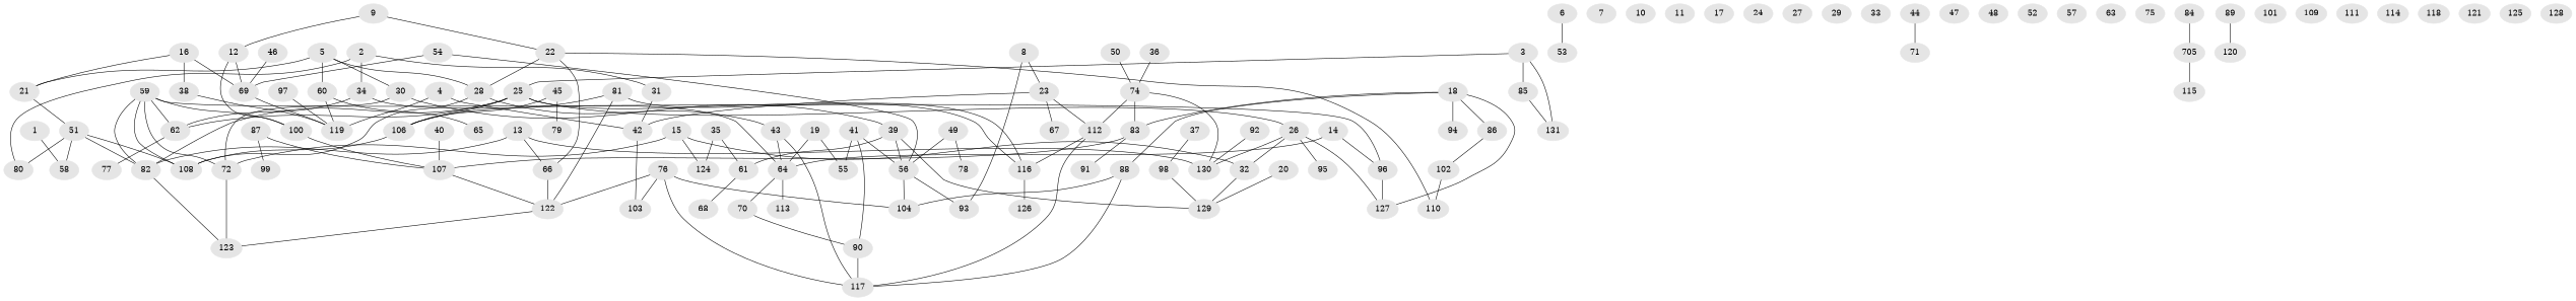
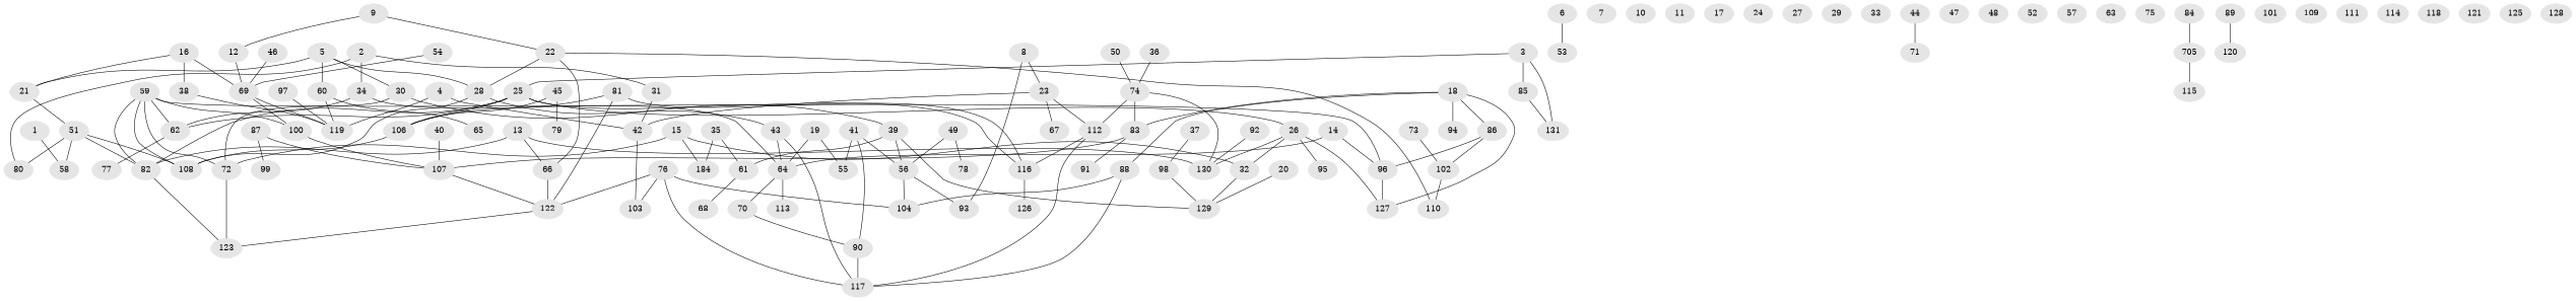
  graph {
    node [color=gray90 style=filled]
    1
    58
    2
    31
    34
    80
    42
    64
    62
    3
    25
    85
    131
    82
    26
    106
    116
    4
    119
    103
    5
    21
    28
    30
    60
    51
    108
    43
    72
    39
    65
    6
    53
    7
    8
    23
    93
    67
    112
    9
    12
    22
    69
    66
    110
    10
    11
    100
    13
    130
    122
    123
    14
    96
    70
    113
    127
    15
    32
-   124
+   124 [label=184]
    129
    16
    38
    17
    18
    83
    86
    88
    94
    107
    91
    102
    117
    104
    19
    55
    20
    24
    95
    77
    126
    27
    29
    61
    56
    33
    35
    68
    36
    74
    37
    98
    40
    41
    90
    44
    71
    45
    79
    46
    47
    48
    49
    78
    50
    52
    54
    57
    59
    63
+   73
    75
    76
    81
    n115 [label=705]
    84
    115
    87
    99
    89
    120
    92
    97
    101
    109
    111
    114
    118
    121
    125
    128
    1 -- 58
    2 -- 31
    2 -- 34
    2 -- 80
    31 -- 42
    34 -- 64
    34 -- 62
    42 -- 103
    64 -- 70
    64 -- 113
    62 -- 77
    3 -- 25
    3 -- 85
    3 -- 131
    25 -- 62
    25 -- 82
    25 -- 26
    25 -- 106
    25 -- 116
    85 -- 131
    82 -- 123
    26 -- 130
    26 -- 127
    26 -- 32
    26 -- 95
    106 -- 108
    116 -- 126
    4 -- 42
    4 -- 119
    5 -- 21
    5 -- 28
    5 -- 30
    5 -- 60
    21 -- 51
    28 -- 108
    28 -- 43
    30 -- 72
    30 -- 39
    60 -- 119
    60 -- 65
    51 -- 58
    51 -- 80
    51 -- 82
    51 -- 108
    43 -- 64
    43 -- 117
    72 -- 123
    39 -- 129
    39 -- 61
    39 -- 56
    6 -- 53
    8 -- 23
    8 -- 93
    23 -- 42
    23 -- 67
    23 -- 112
    112 -- 116
    112 -- 117
    9 -- 12
    9 -- 22
    12 -- 69
    22 -- 28
    22 -- 66
    22 -- 110
    69 -- 119
-   12 -- 100
+   69 -- 100
    66 -- 122
    100 -- 107
    13 -- 82
    13 -- 66
    13 -- 130
    122 -- 123
    14 -- 64
    14 -- 96
    96 -- 127
    70 -- 90
    15 -- 72
    15 -- 32
    15 -- 124
    32 -- 129
    16 -- 21
    16 -- 69
    16 -- 38
    38 -- 119
    18 -- 127
    18 -- 83
    18 -- 86
    18 -- 88
    18 -- 94
    83 -- 107
    83 -- 91
+   86 -- 96
    86 -- 102
    88 -- 117
    88 -- 104
    107 -- 122
    102 -- 110
    19 -- 64
    19 -- 55
    20 -- 129
    61 -- 68
    56 -- 93
    56 -- 104
    35 -- 124
    35 -- 61
    36 -- 74
    74 -- 112
    74 -- 130
    74 -- 83
    37 -- 98
    98 -- 129
    40 -- 107
    41 -- 55
    41 -- 56
    41 -- 90
    90 -- 117
    44 -- 71
    45 -- 106
    45 -- 79
    46 -- 69
    49 -- 56
    49 -- 78
    50 -- 74
    54 -- 69
-   54 -- 56
    59 -- 62
    59 -- 82
    59 -- 108
    59 -- 72
    59 -- 100
    59 -- 96
+   73 -- 102
    76 -- 103
    76 -- 122
    76 -- 117
    76 -- 104
    81 -- 106
    81 -- 116
    81 -- 122
    n115 -- 115
    84 -- n115
    87 -- 107
    87 -- 99
    89 -- 120
    92 -- 130
    97 -- 119
  }
